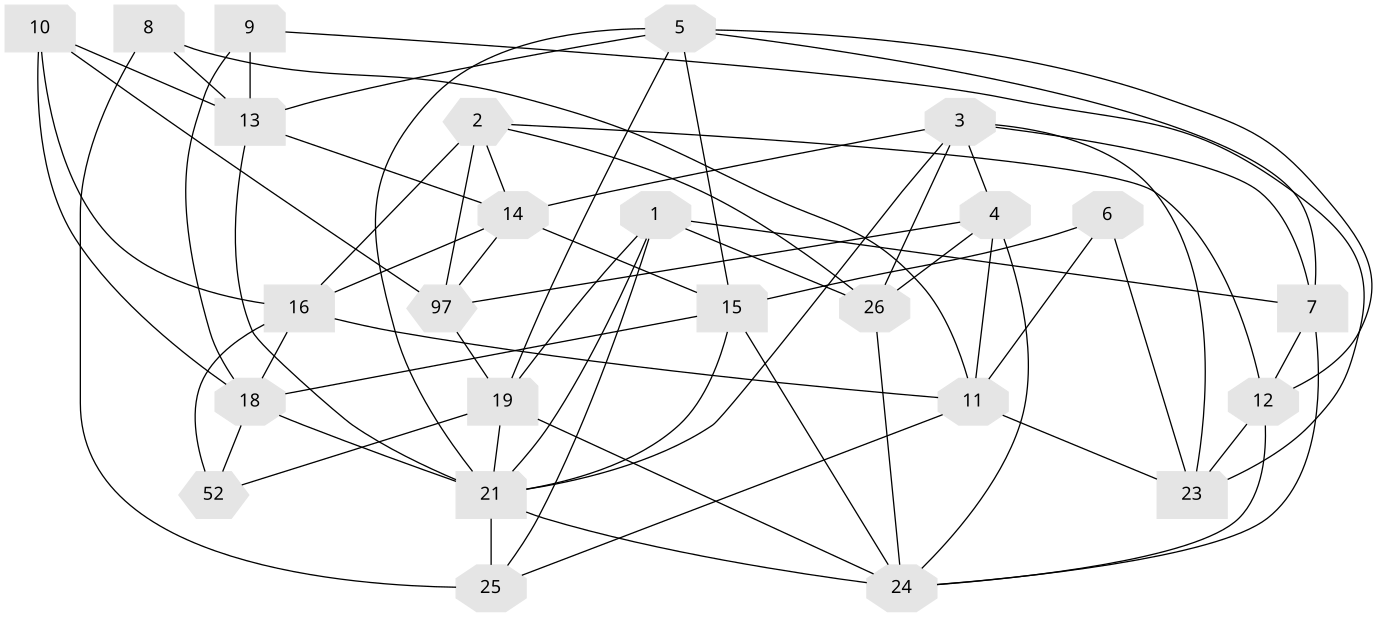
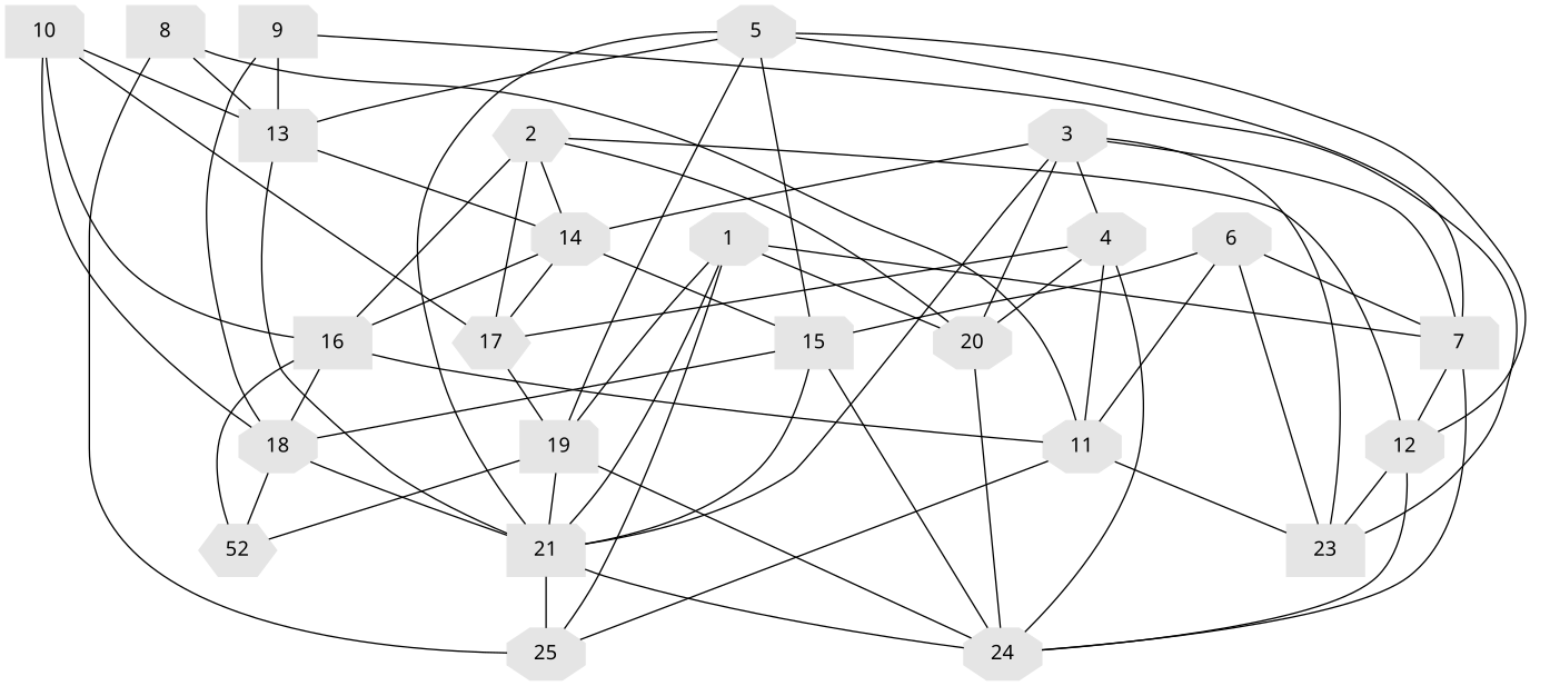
  graph {
    fontname="Noto Sans"
    node [color=gray90 fontname="Noto Sans" shape=octagon style=filled]
    edge [fontname="Noto Sans" weight=1.0]
    7 [shape=note]
    1
    19 [shape=note]
-   20 [label=26]
+   20
    21 [shape=note]
    25
    12
    24
    n9 [label=52 shape=hexagon]
    2 [shape=hexagon]
    14
    16 [shape=note]
-   17 [shape=hexagon label=97]
+   17 [shape=hexagon]
    23 [shape=note]
    15 [shape=note]
    11
    18
    3
    4
    5
    13 [shape=note]
    6
    8 [shape=note]
    9 [shape=note]
    10 [shape=note]
    7 -- 12
    7 -- 24
    1 -- 7
    1 -- 19
    1 -- 20 [weight=4.0]
    1 -- 21
    1 -- 25
    19 -- 21
    19 -- 24
    19 -- n9
    20 -- 24
    21 -- 25 [weight=2.0]
    21 -- 24
    12 -- 24
    12 -- 23 [weight=2.0]
    2 -- 20
    2 -- 12
    2 -- 14
    2 -- 16
    2 -- 17 [weight=2.0]
    14 -- 16
    14 -- 17
    14 -- 15
    16 -- n9 [weight=2.0]
    16 -- 11
    16 -- 18
    17 -- 19
    15 -- 21
    15 -- 24
    15 -- 18
    11 -- 25
    11 -- 23
    18 -- 21
    18 -- n9
    3 -- 7
    3 -- 20
    3 -- 21
    3 -- 14
    3 -- 23
    3 -- 4
    4 -- 20 [weight=2.0]
    4 -- 24
    4 -- 17
    4 -- 11
    5 -- 7
    5 -- 19
    5 -- 21
    5 -- 12
    5 -- 15
    5 -- 13
    13 -- 21
    13 -- 14
+   6 -- 7
    6 -- 23
    6 -- 15
    6 -- 11
    8 -- 25 [weight=2.0]
    8 -- 11
    8 -- 13
    9 -- 23
    9 -- 18
    9 -- 13
    10 -- 16
    10 -- 17
    10 -- 18
    10 -- 13
  }
